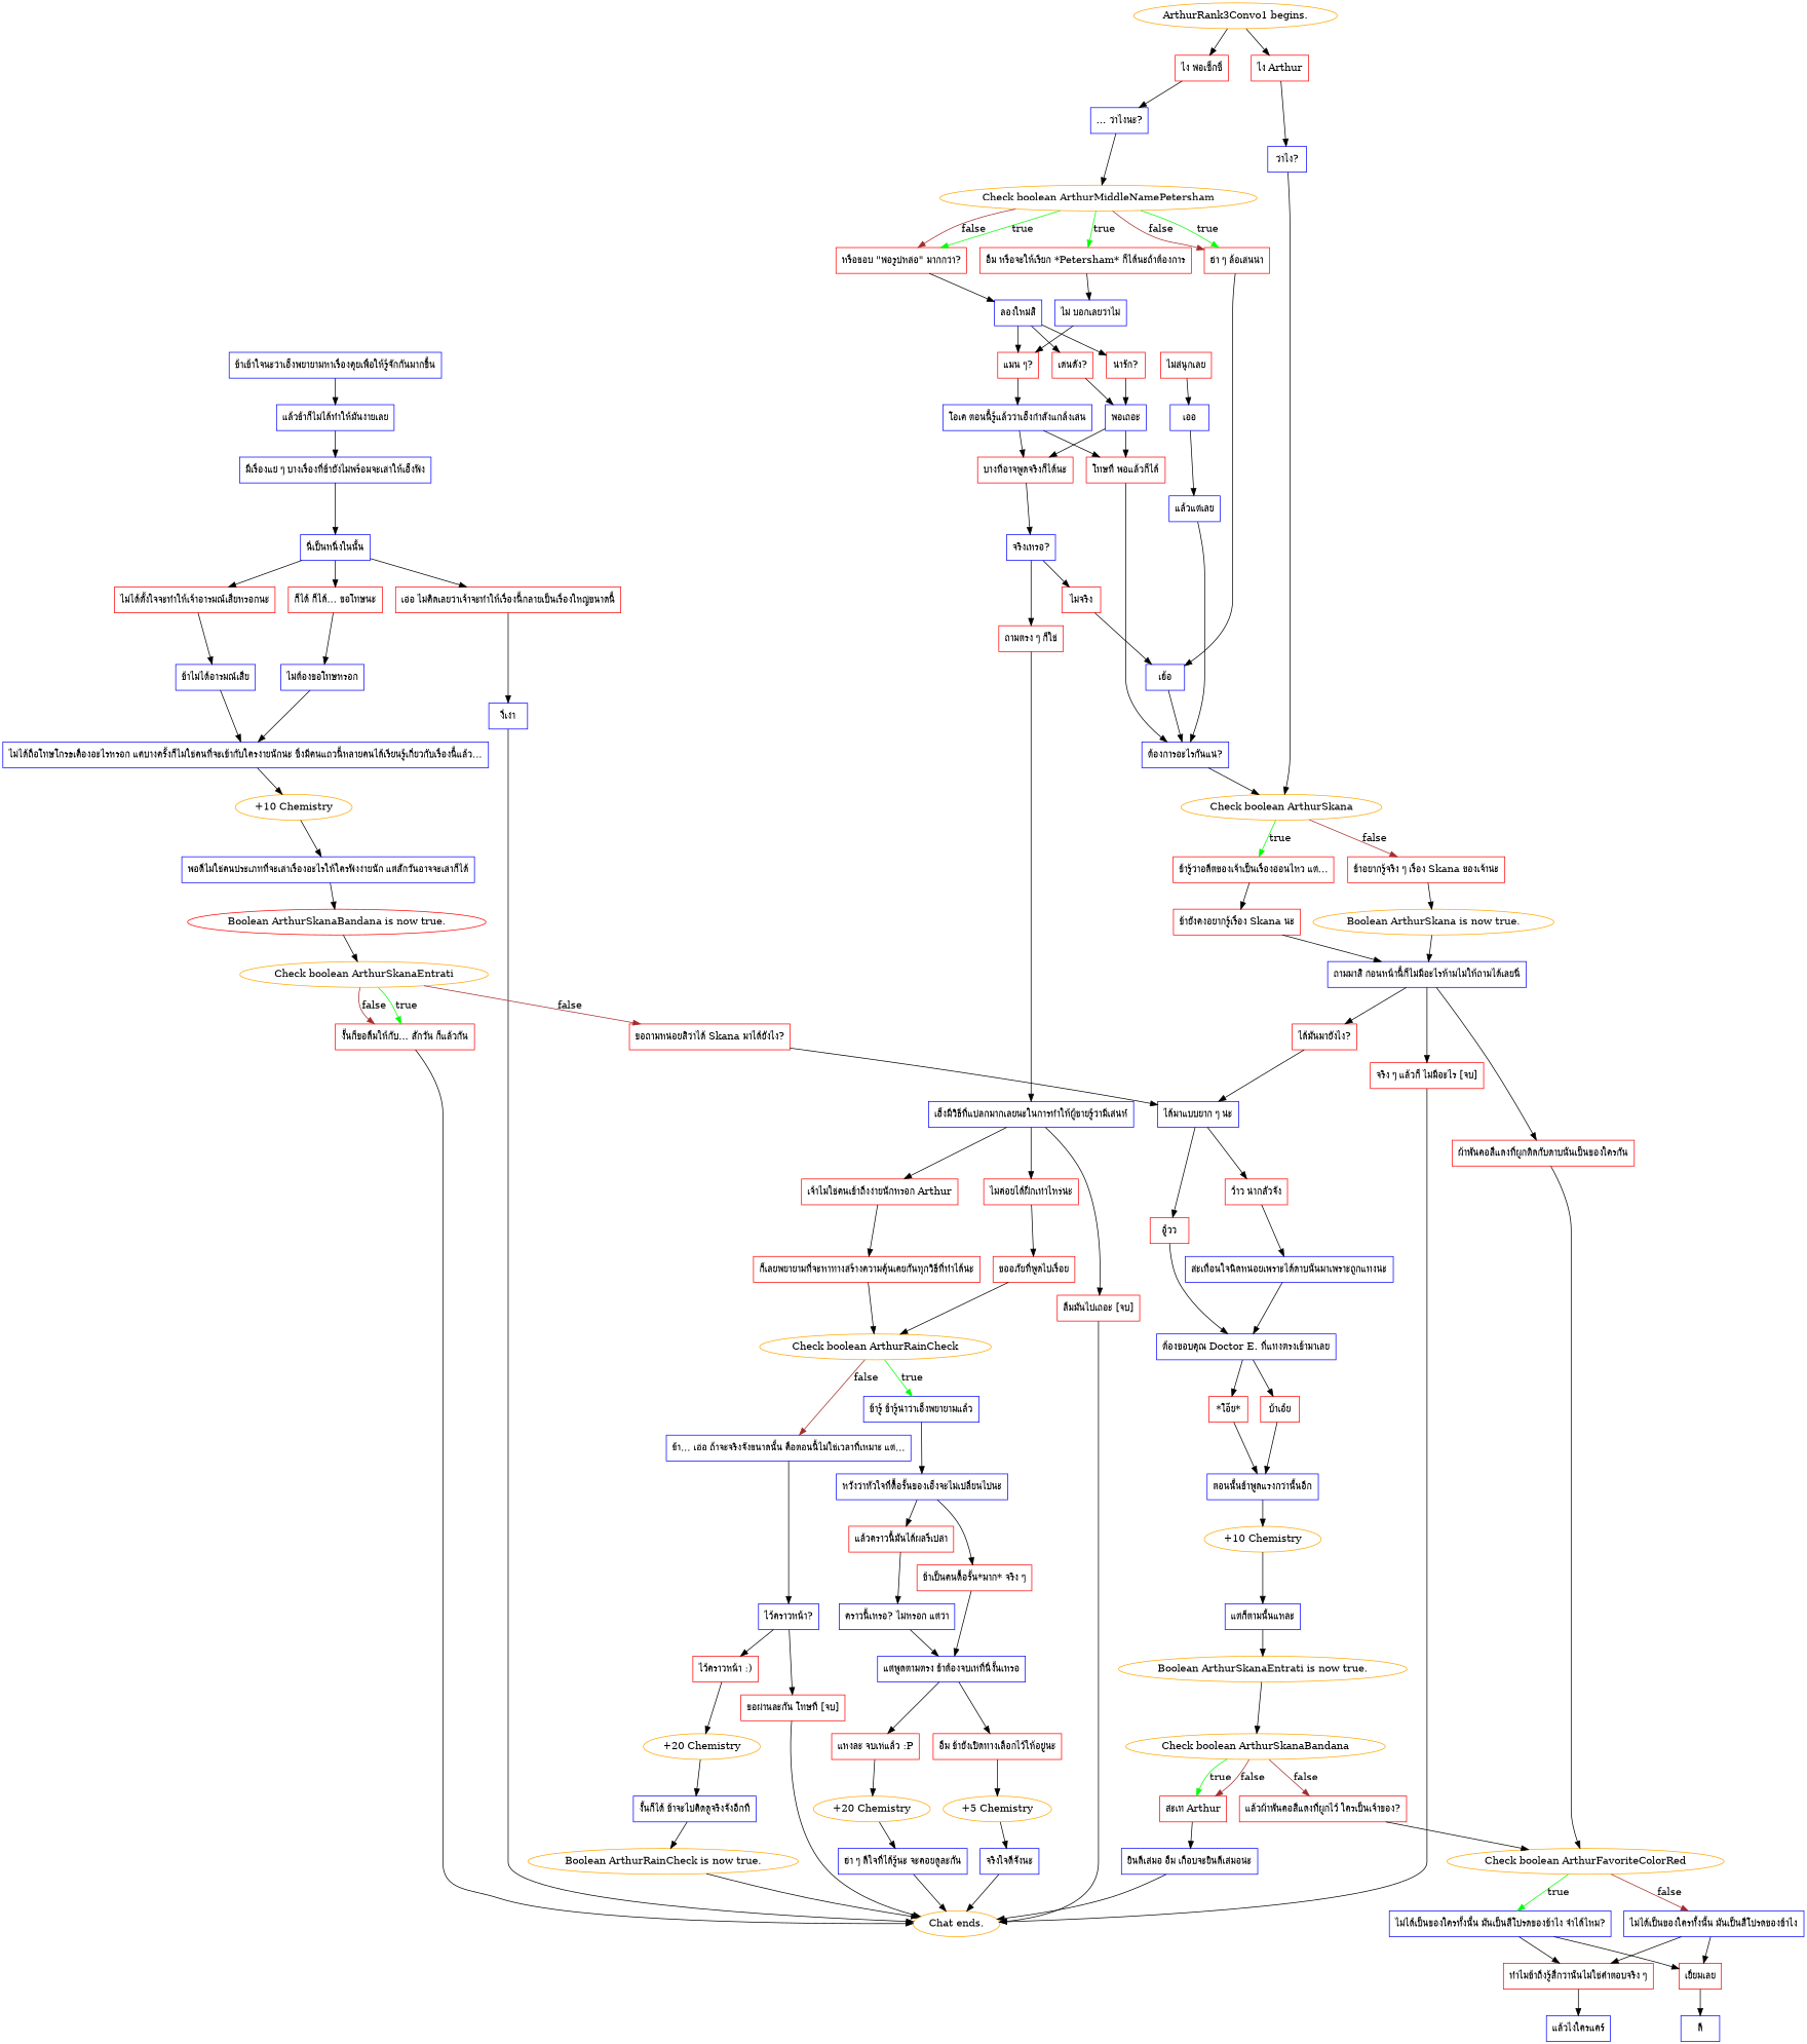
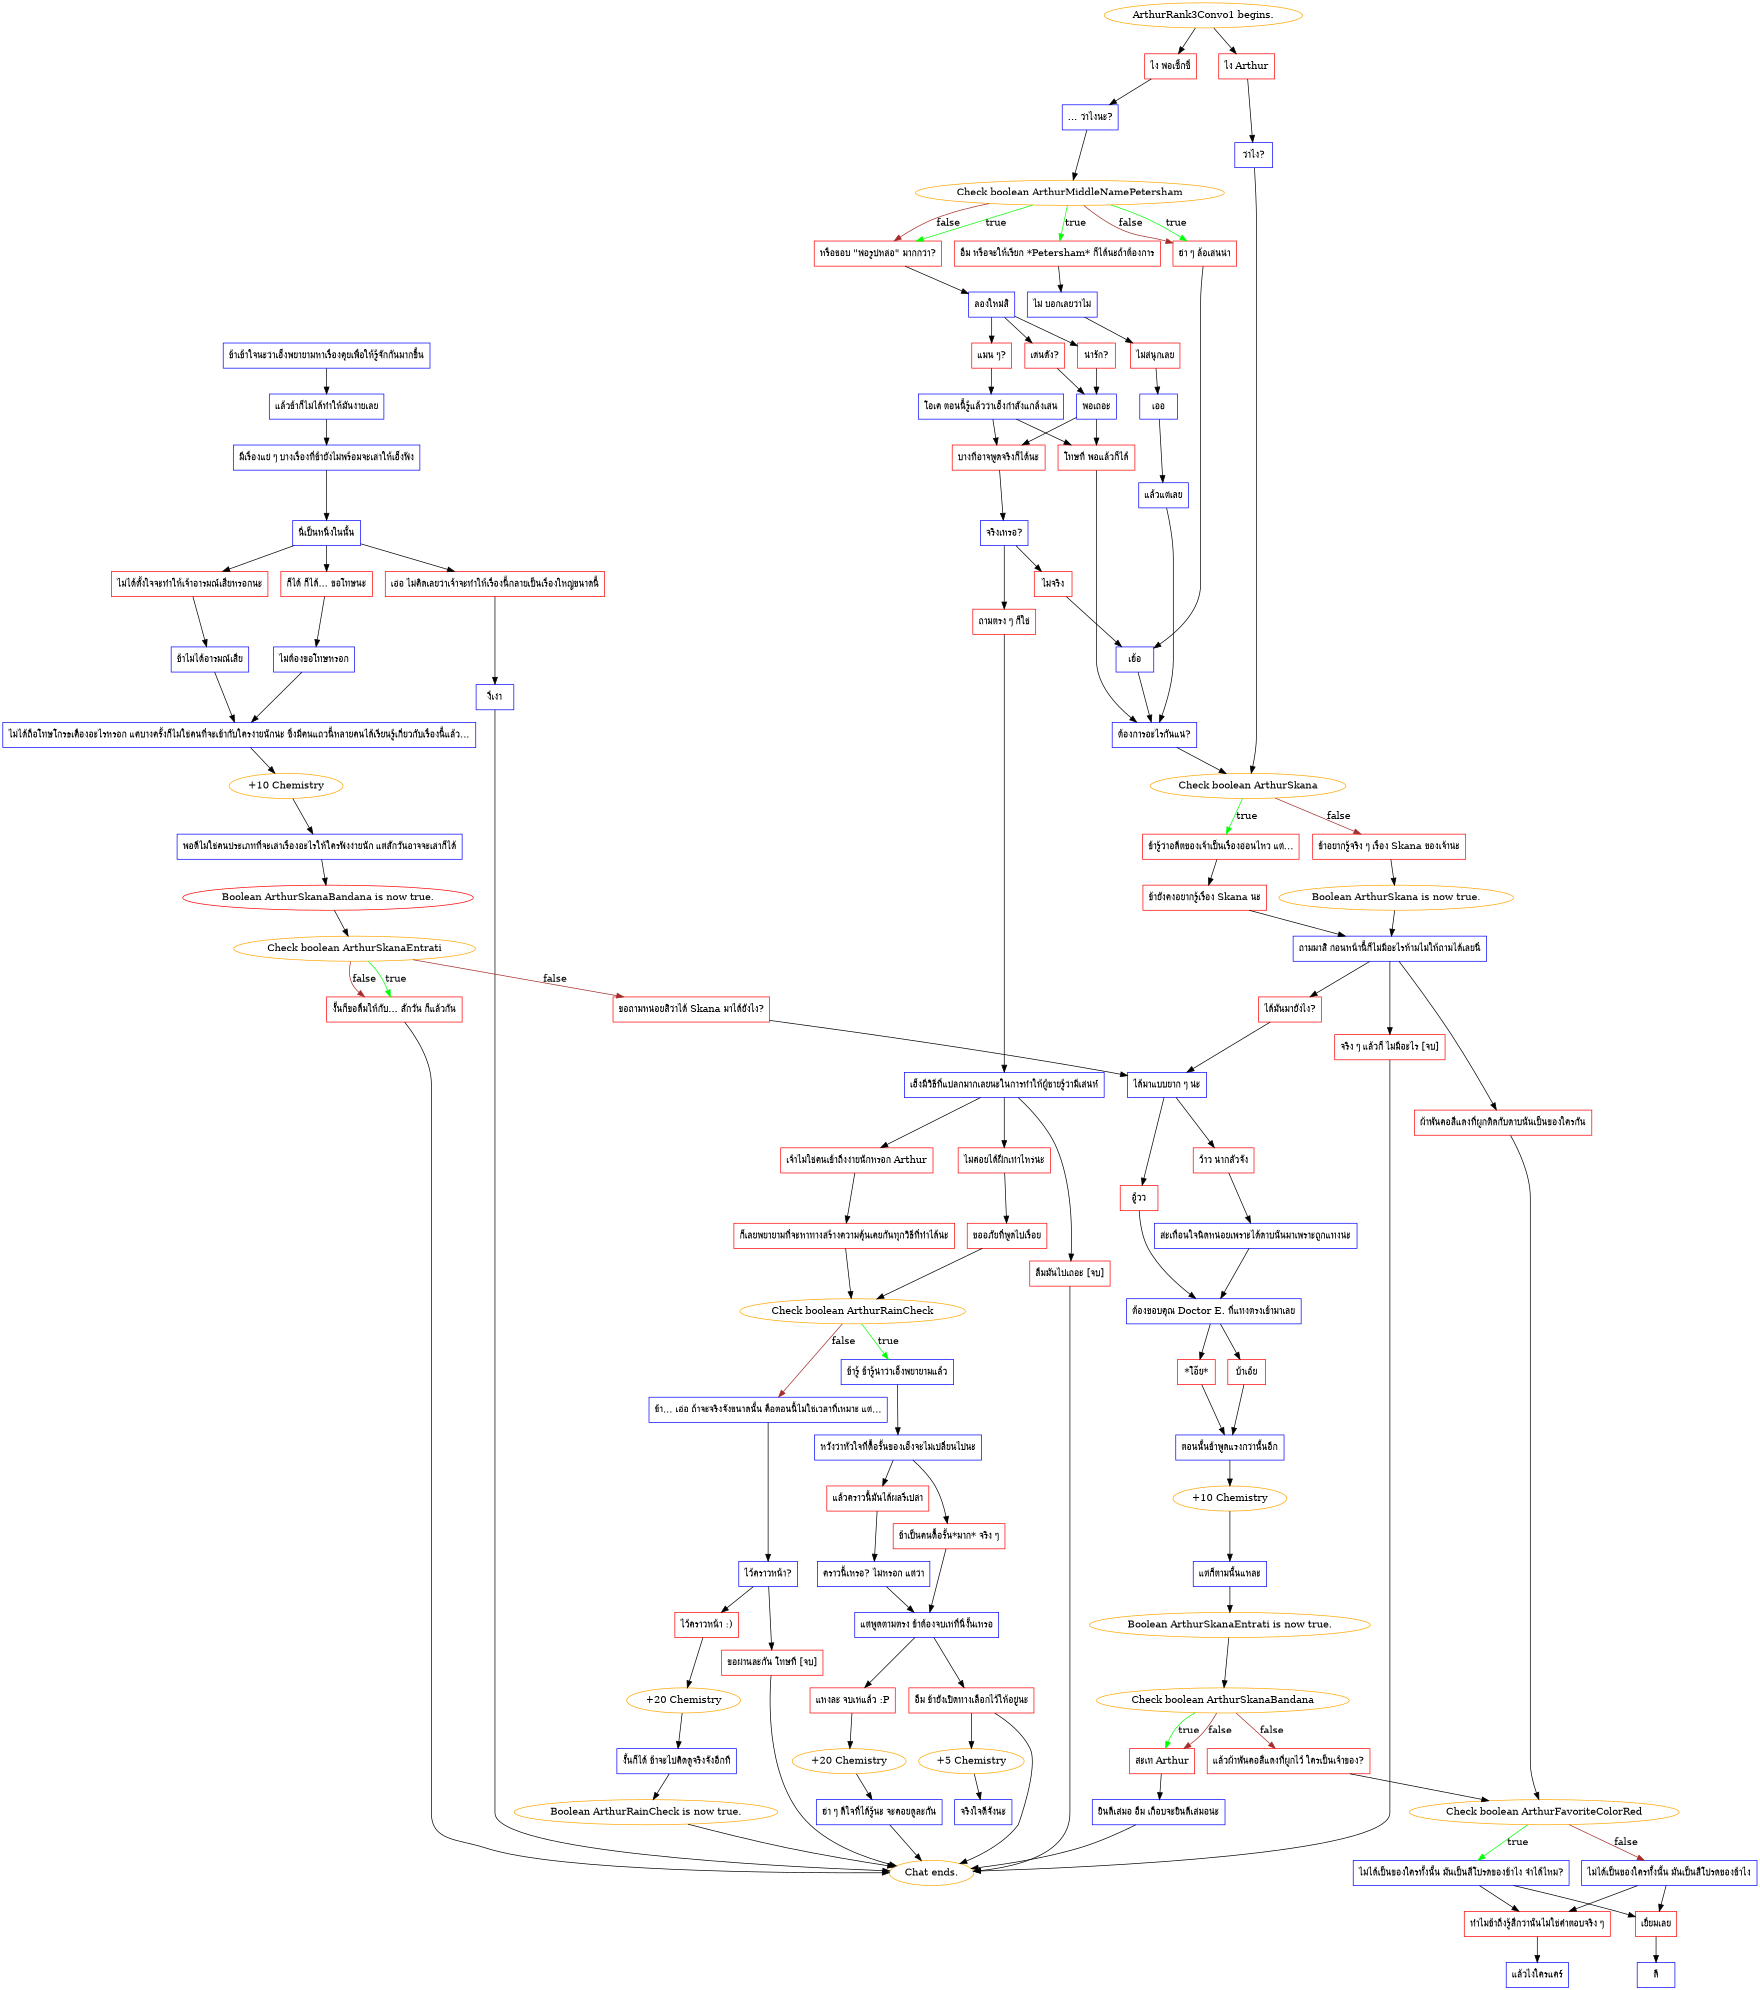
  digraph {
    node [color=red shape=box]
    "ArthurRank3Convo1 begins." [color=orange shape=""]
    n2 [label="ไง Arthur"]
    n3 [label="ไง พ่อเซ็กซี่"]
    n4 [color=blue label="ว่าไง?"]
    n5 [color=blue label="... ว่าไงนะ?"]
    n6 [color=orange label="Check boolean ArthurSkana" shape=""]
    n7 [color=orange label="Check boolean ArthurMiddleNamePetersham" shape=""]
    n8 [label="ข้ารู้ว่าอดีตของเจ้าเป็นเรื่องอ่อนไหว แต่..."]
    n9 [label="ข้าอยากรู้จริง ๆ เรื่อง Skana ของเจ้าน่ะ"]
    n10 [label="อืม หรือจะให้เรียก *Petersham* ก็ได้นะถ้าต้องการ"]
    n11 [label="หรือชอบ \"พ่อรูปหล่อ\" มากกว่า?"]
    n12 [label="ฮ่า ๆ ล้อเล่นน่า"]
    n13 [label="ข้ายังคงอยากรู้เรื่อง Skana น่ะ"]
    n14 [color=orange label="Boolean ArthurSkana is now true." shape=""]
    n15 [color=blue label="ไม่ บอกเลยว่าไม่"]
    n16 [color=blue label="ลองใหม่สิ"]
    n17 [color=blue label="เฮ้อ"]
    n18 [color=blue label="ถามมาสิ ก่อนหน้านี้ก็ไม่มีอะไรห้ามไม่ให้ถามได้เลยนี่"]
    n19 [label="ไม่สนุกเลย"]
    n20 [label="น่ารัก?"]
    n21 [label="เด่นดัง?"]
    n22 [label="แมน ๆ?"]
    n23 [color=blue label="ต้องการอะไรกันแน่?"]
    n24 [label="ได้มันมายังไง?"]
    n25 [label="ผ้าพันคอสีแดงที่ผูกติดกับดาบนั่นเป็นของใครกัน"]
    n26 [label="จริง ๆ แล้วก็ ไม่มีอะไร [จบ]"]
    n27 [color=blue label="เออ"]
    n28 [color=blue label="พอเถอะ"]
    n29 [color=blue label="โอเค ตอนนี้รู้แล้วว่าเอ็งกำลังแกล้งเล่น"]
    n30 [color=blue label="ได้มาแบบยาก ๆ น่ะ"]
    n31 [color=orange label="Check boolean ArthurFavoriteColorRed" shape=""]
    "Chat ends." [color=orange shape=""]
    n33 [color=blue label="แล้วแต่เลย"]
    n34 [label="โทษที พอแล้วก็ได้"]
    n35 [label="บางทีอาจพูดจริงก็ได้นะ"]
    n36 [label="อู้วว"]
    n37 [label="ว้าว น่ากลัวจัง"]
    n38 [color=blue label="ไม่ได้เป็นของใครทั้งนั้น มันเป็นสีโปรดของข้าไง จำได้ไหม?"]
    n39 [color=blue label="ไม่ได้เป็นของใครทั้งนั้น มันเป็นสีโปรดของข้าไง"]
    n40 [color=blue label="จริงเหรอ?"]
    n41 [color=blue label="ต้องขอบคุณ Doctor E. ที่แทงตรงเข้ามาเลย"]
    n42 [color=blue label="สะเทือนใจนิดหน่อยเพราะได้ดาบนั่นมาเพราะถูกแทงน่ะ"]
    n43 [label="ทำไมข้าถึงรู้สึกว่านั่นไม่ใช่คำตอบจริง ๆ"]
    n44 [label="เยี่ยมเลย"]
    n45 [label="ไม่จริง"]
    n46 [label="ถามตรง ๆ ก็ใช่"]
    n47 [label="*โอ๊ย*"]
    n48 [label="บ้าเอ้ย"]
    n49 [color=blue label="แล้วไงใครแคร์"]
    n50 [color=blue label="ดี"]
    n51 [color=blue label="เอ็งมีวิธีที่แปลกมากเลยนะในการทำให้ผู้ชายรู้ว่ามีเสน่ห์"]
    n52 [color=blue label="ตอนนั้นข้าพูดแรงกว่านั้นอีก"]
    n53 [label="เจ้าไม่ใช่คนเข้าถึงง่ายนักหรอก Arthur"]
    n54 [label="ไม่ค่อยได้ฝึกเท่าไหร่น่ะ"]
    n55 [label="ลืมมันไปเถอะ [จบ]"]
    n56 [color=orange label="+10 Chemistry" shape=""]
    n57 [label="ก็เลยพยายามที่จะหาทางสร้างความคุ้นเคยกันทุกวิธีที่ทำได้น่ะ"]
    n58 [label="ขออภัยที่พูดไปเรื่อย"]
    n59 [color=blue label="แต่ก็ตามนั้นแหละ"]
    n60 [color=blue label="ข้าเข้าใจนะว่าเอ็งพยายามหาเรื่องคุยเพื่อให้รู้จักกันมากขึ้น"]
    n61 [color=blue label="แล้วข้าก็ไม่ได้ทำให้มันง่ายเลย"]
    n62 [color=orange label="Check boolean ArthurRainCheck" shape=""]
    n63 [color=orange label="Boolean ArthurSkanaEntrati is now true." shape=""]
    n64 [color=blue label="มีเรื่องแย่ ๆ บางเรื่องที่ข้ายังไม่พร้อมจะเล่าให้เอ็งฟัง"]
    n65 [color=blue label="ข้ารู้ ข้ารู้น่าว่าเอ็งพยายามแล้ว"]
    n66 [color=blue label="ข้า... เอ่อ ถ้าจะจริงจังขนาดนั้น คือตอนนี้ไม่ใช่เวลาที่เหมาะ แต่..."]
    n67 [color=orange label="Check boolean ArthurSkanaBandana" shape=""]
    n68 [color=blue label="นี่เป็นหนึ่งในนั้น"]
    n69 [color=blue label="หวังว่าหัวใจที่ดื้อรั้นของเอ็งจะไม่เปลี่ยนไปนะ"]
    n70 [color=blue label="ไว้คราวหน้า?"]
    n71 [label="สะเท Arthur"]
    n72 [label="แล้วผ้าพันคอสีแดงที่ผูกไว้ ใครเป็นเจ้าของ?"]
    n73 [label="ไม่ได้ตั้งใจจะทำให้เจ้าอารมณ์เสียหรอกนะ"]
    n74 [label="ก็ได้ ก็ได้... ขอโทษนะ"]
    n75 [label="เอ่อ ไม่คิดเลยว่าเจ้าจะทำให้เรื่องนี้กลายเป็นเรื่องใหญ่ขนาดนี้"]
    n76 [label="ข้าเป็นคนดื้อรั้น*มาก* จริง ๆ"]
    n77 [label="แล้วคราวนี้มันได้ผลรึเปล่า"]
    n78 [label="ไว้คราวหน้า :)"]
    n79 [label="ขอผ่านละกัน โทษที [จบ]"]
    n80 [color=blue label="ยินดีเสมอ อืม เกือบจะยินดีเสมอน่ะ"]
    n81 [color=blue label="ข้าไม่ได้อารมณ์เสีย"]
    n82 [color=blue label="ไม่ต้องขอโทษหรอก"]
    n83 [color=blue label="งี่เง่า"]
    n84 [color=blue label="แต่พูดตามตรง ข้าต้องจบเห่ที่นี่งั้นเหรอ"]
    n85 [color=blue label="คราวนี้เหรอ? ไม่หรอก แต่ว่า"]
    n86 [color=orange label="+20 Chemistry" shape=""]
    n87 [color=blue label="ไม่ได้ถือโทษโกรธเคืองอะไรหรอก แค่บางครั้งก็ไม่ใช่คนที่จะเข้ากับใครง่ายนักน่ะ ซึ่งมีคนแถวนี้หลายคนได้เรียนรู้เกี่ยวกับเรื่องนี้แล้ว..."]
    n88 [label="แหงละ จบเห่แล้ว :P"]
    n89 [label="อืม ข้ายังเปิดทางเลือกไว้ให้อยู่นะ"]
    n90 [color=blue label="งั้นก็ได้ ข้าจะไปคิดดูจริงจังอีกที"]
    n91 [color=orange label="+10 Chemistry" shape=""]
    n92 [color=orange label="+20 Chemistry" shape=""]
    n93 [color=orange label="+5 Chemistry" shape=""]
    n94 [color=orange label="Boolean ArthurRainCheck is now true." shape=""]
    n95 [color=blue label="พอดีไม่ใช่คนประเภทที่จะเล่าเรื่องอะไรให้ใครฟังง่ายนัก แต่สักวันอาจจะเล่าก็ได้"]
    n96 [color=blue label="ฮ่า ๆ ดีใจที่ได้รู้นะ จะคอยดูละกัน"]
    n97 [color=blue label="จริงใจดีจังนะ"]
    n98 [label="Boolean ArthurSkanaBandana is now true." shape=""]
    n99 [color=orange label="Check boolean ArthurSkanaEntrati" shape=""]
    n100 [label="งั้นก็ขอดื่มให้กับ... สักวัน ก็แล้วกัน"]
    n101 [label="ขอถามหน่อยสิว่าได้ Skana มาได้ยังไง?"]
    "ArthurRank3Convo1 begins." -> n2
    "ArthurRank3Convo1 begins." -> n3
    n2 -> n4
    n3 -> n5
    n4 -> n6
    n5 -> n7
    n6 -> n8 [color=green label=true]
    n6 -> n9 [color=brown label=false]
    n7 -> n10 [color=green label=true]
    n7 -> n11 [color=green label=true]
    n7 -> n11 [color=brown label=false]
    n7 -> n12 [color=green label=true]
    n7 -> n12 [color=brown label=false]
    n8 -> n13
    n9 -> n14
    n10 -> n15
    n11 -> n16
    n12 -> n17
    n13 -> n18
    n14 -> n18
-   n15 -> n22
+   n15 -> n19
    n16 -> n20
    n16 -> n21
    n16 -> n22
    n17 -> n23
    n18 -> n24
    n18 -> n25
    n18 -> n26
    n19 -> n27
    n20 -> n28
    n21 -> n28
    n22 -> n29
    n23 -> n6
    n24 -> n30
    n25 -> n31
    n26 -> "Chat ends."
    n27 -> n33
    n28 -> n34
    n28 -> n35
    n29 -> n34
    n29 -> n35
    n30 -> n36
    n30 -> n37
    n31 -> n38 [color=green label=true]
    n31 -> n39 [color=brown label=false]
    n33 -> n23
    n34 -> n23
    n35 -> n40
    n36 -> n41
    n37 -> n42
    n38 -> n43
    n38 -> n44
    n39 -> n43
    n39 -> n44
    n40 -> n45
    n40 -> n46
    n41 -> n47
    n41 -> n48
    n42 -> n41
    n43 -> n49
    n44 -> n50
    n45 -> n17
    n46 -> n51
    n47 -> n52
    n48 -> n52
    n51 -> n53
    n51 -> n54
    n51 -> n55
    n52 -> n56
    n53 -> n57
    n54 -> n58
    n55 -> "Chat ends."
    n56 -> n59
    n57 -> n62
    n58 -> n62
    n59 -> n63
    n60 -> n61
    n61 -> n64
    n62 -> n65 [color=green label=true]
    n62 -> n66 [color=brown label=false]
    n63 -> n67
    n64 -> n68
    n65 -> n69
    n66 -> n70
    n67 -> n71 [color=green label=true]
    n67 -> n71 [color=brown label=false]
    n67 -> n72 [color=brown label=false]
    n68 -> n73
    n68 -> n74
    n68 -> n75
    n69 -> n76
    n69 -> n77
    n70 -> n78
    n70 -> n79
    n71 -> n80
    n72 -> n31
    n73 -> n81
    n74 -> n82
    n75 -> n83
    n76 -> n84
    n77 -> n85
    n78 -> n86
    n79 -> "Chat ends."
    n80 -> "Chat ends."
    n81 -> n87
    n82 -> n87
    n83 -> "Chat ends."
    n84 -> n88
    n84 -> n89
    n85 -> n84
    n86 -> n90
    n87 -> n91
    n88 -> n92
    n89 -> n93
    n90 -> n94
    n91 -> n95
    n92 -> n96
    n93 -> n97
    n94 -> "Chat ends."
    n95 -> n98
    n96 -> "Chat ends."
-   n97 -> "Chat ends."
+   n89 -> "Chat ends."
    n98 -> n99
    n99 -> n100 [color=green label=true]
    n99 -> n100 [color=brown label=false]
    n99 -> n101 [color=brown label=false]
    n100 -> "Chat ends."
    n101 -> n30
  }
